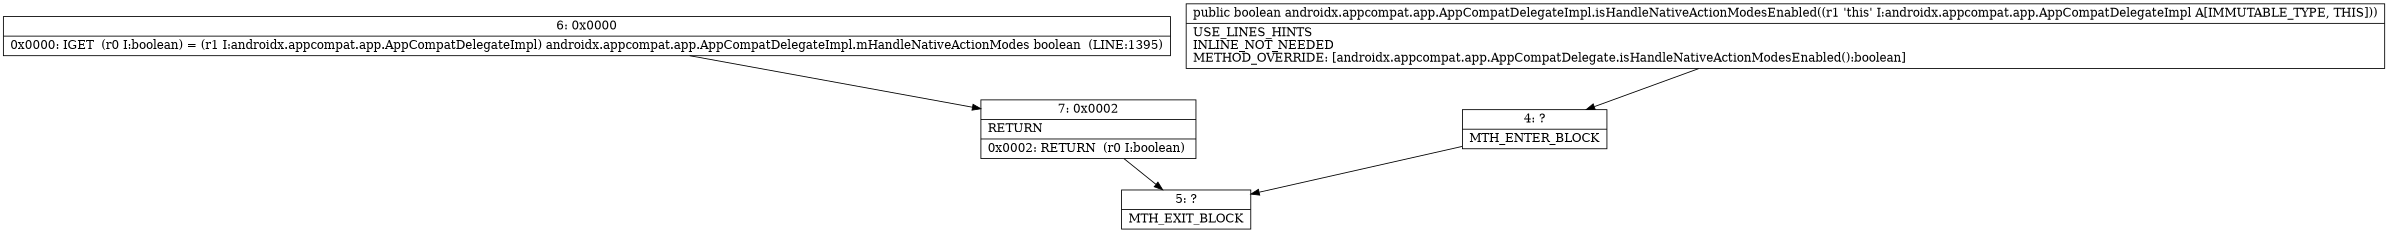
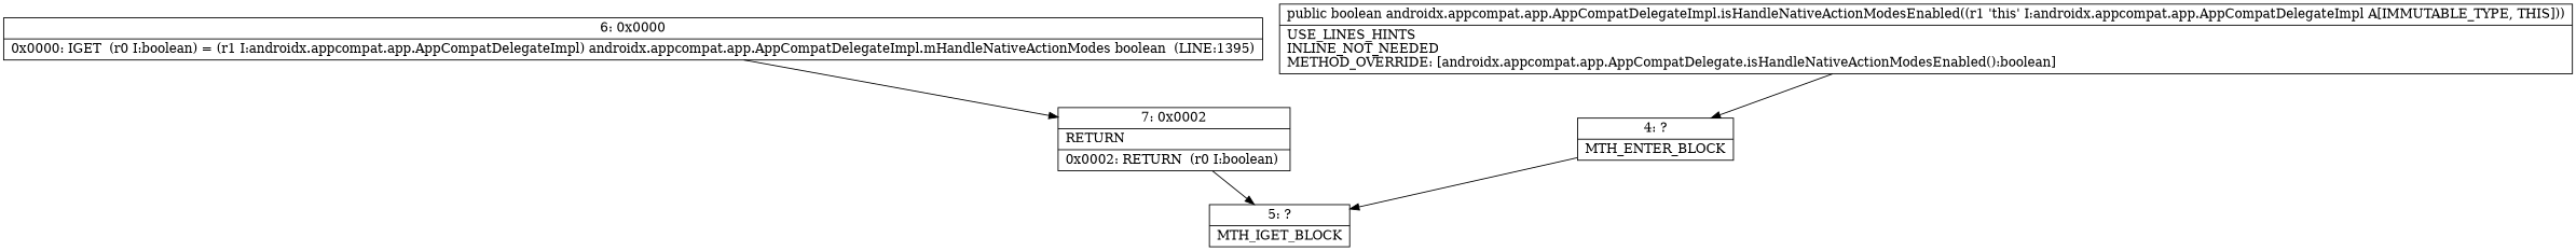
  digraph {
    node [shape=record]
    n1 [label="{4\:\ ?|MTH_ENTER_BLOCK\l}"]
-   n2 [label="{5\:\ ?|MTH_EXIT_BLOCK\l}"]
+   n2 [label="{5\:\ ?|MTH_IGET_BLOCK\l}"]
    n3 [label="{6\:\ 0x0000|0x0000: IGET  (r0 I:boolean) = (r1 I:androidx.appcompat.app.AppCompatDelegateImpl) androidx.appcompat.app.AppCompatDelegateImpl.mHandleNativeActionModes boolean  (LINE:1395)\l}"]
    n4 [label="{7\:\ 0x0002|RETURN\l|0x0002: RETURN  (r0 I:boolean) \l}"]
    n5 [label="{public boolean androidx.appcompat.app.AppCompatDelegateImpl.isHandleNativeActionModesEnabled((r1 'this' I:androidx.appcompat.app.AppCompatDelegateImpl A[IMMUTABLE_TYPE, THIS]))  | USE_LINES_HINTS\lINLINE_NOT_NEEDED\lMETHOD_OVERRIDE: [androidx.appcompat.app.AppCompatDelegate.isHandleNativeActionModesEnabled():boolean]\l}"]
    n1 -> n2
    n3 -> n4
    n4 -> n2
    n5 -> n1
  }
